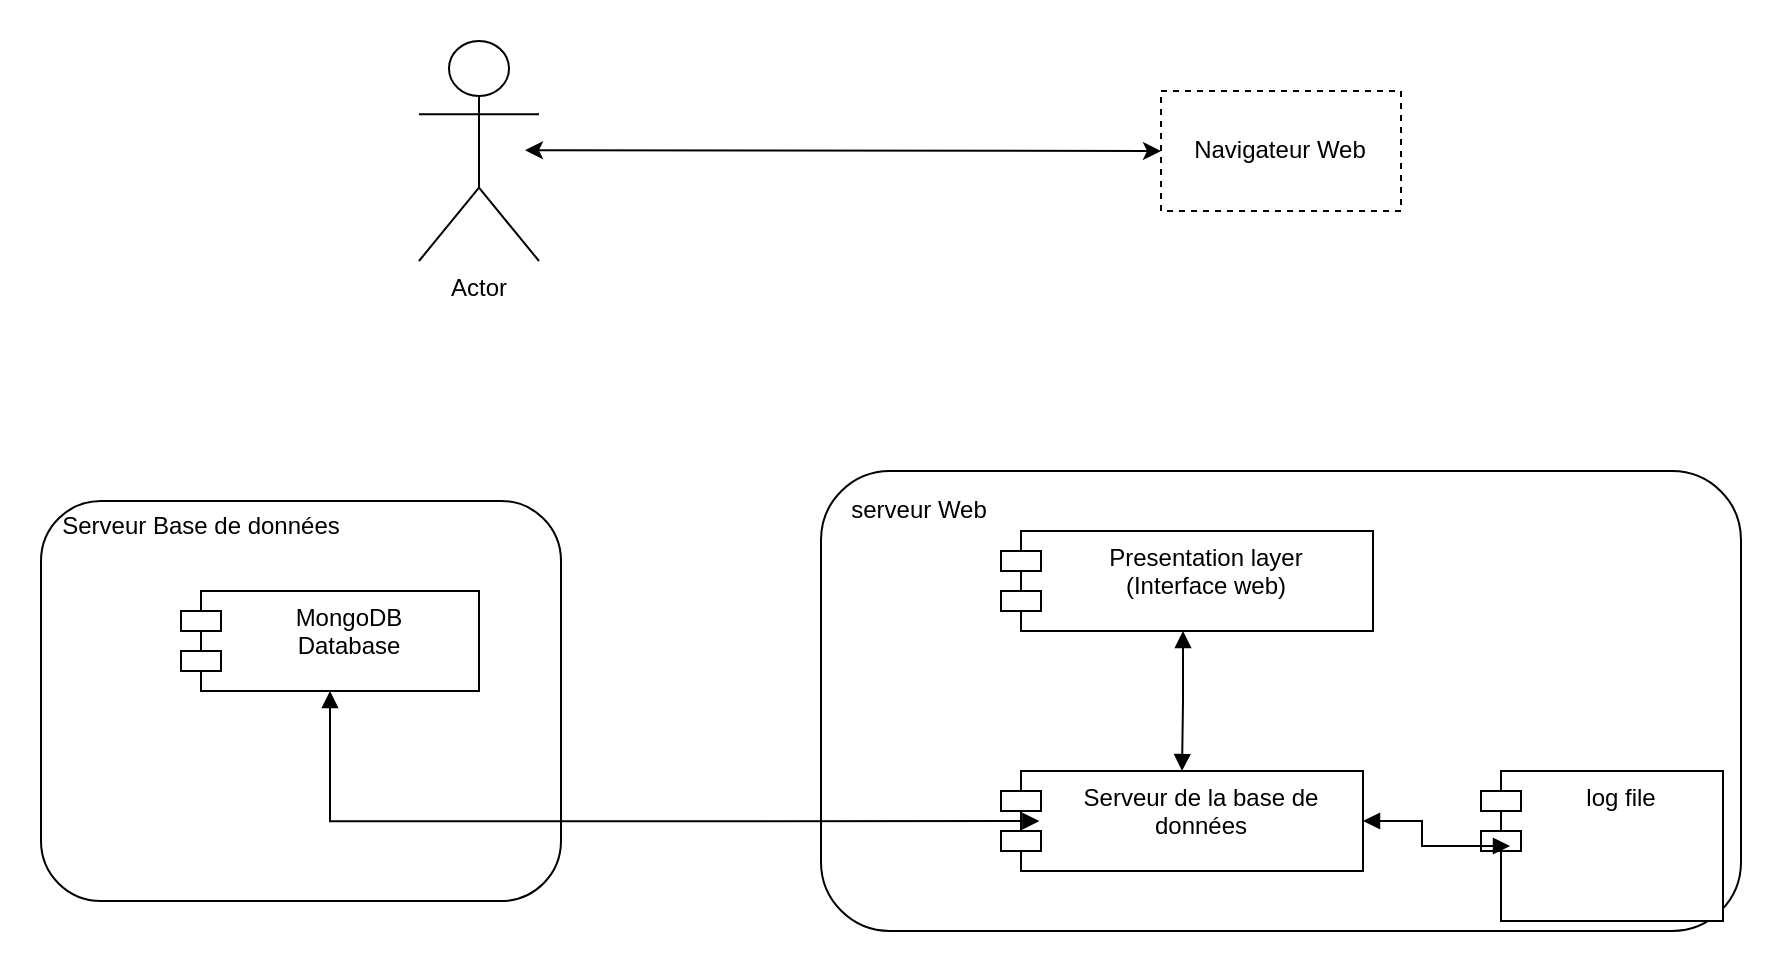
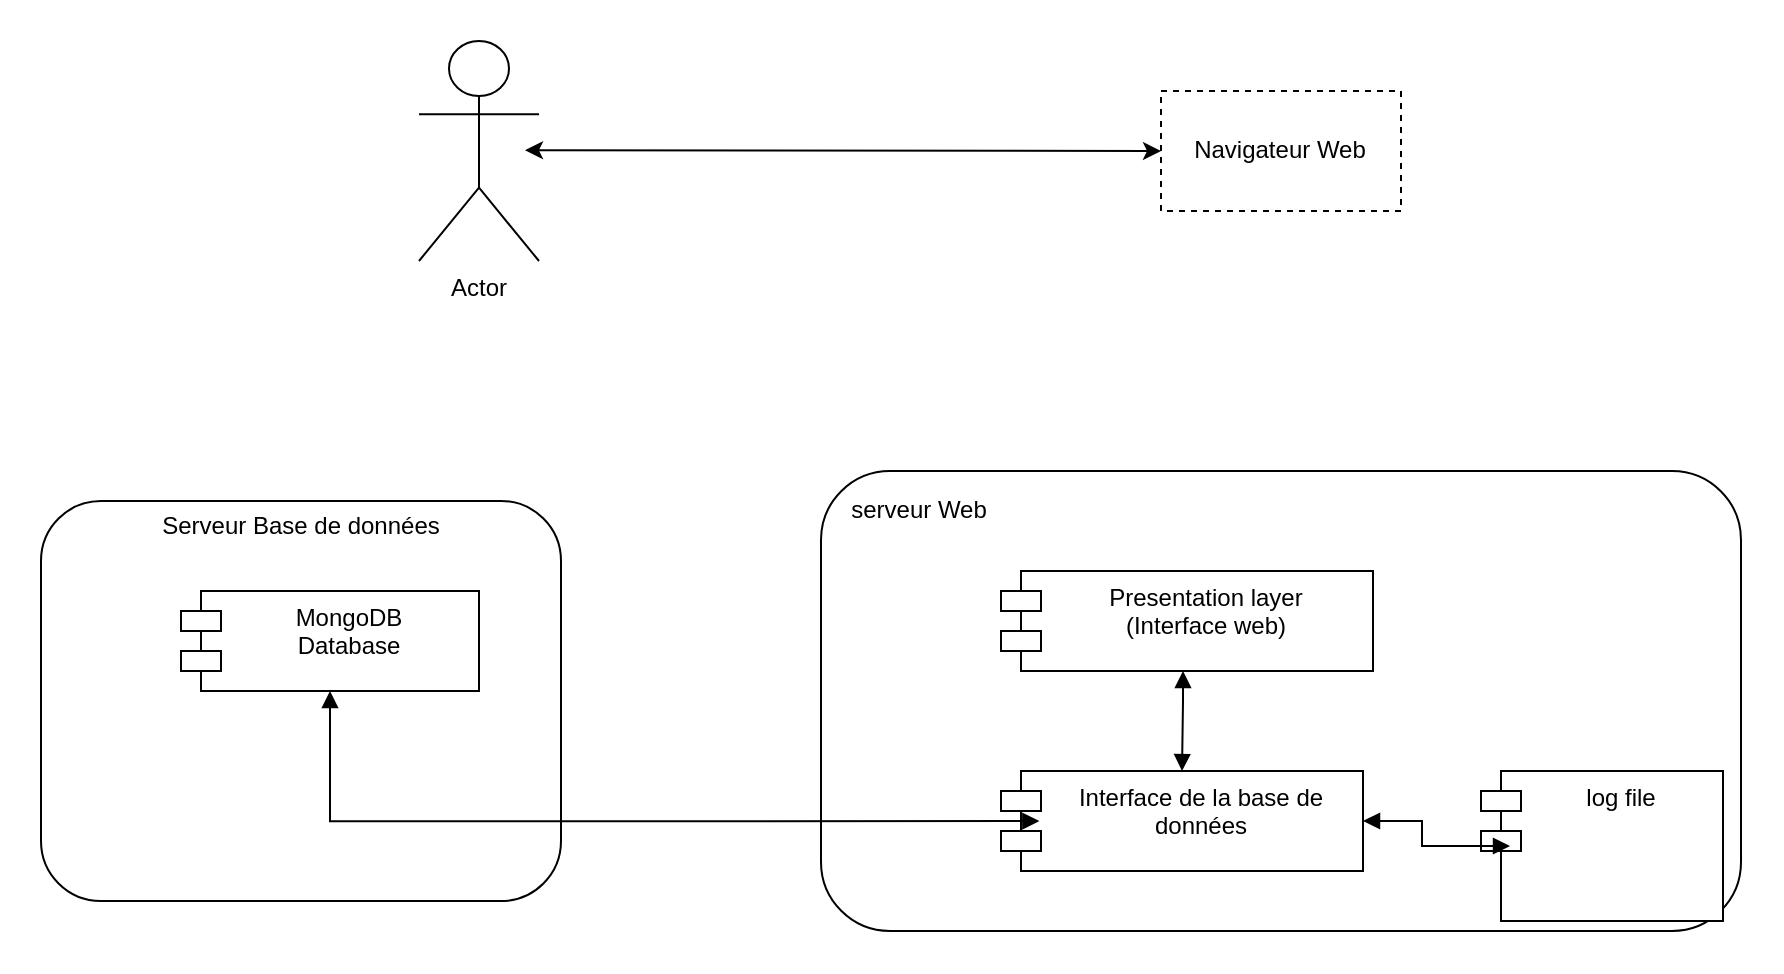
  <mxCell id="0" />
  <mxCell id="1" parent="0" />
  <mxCell id="2" value="Actor" style="shape=umlActor;verticalLabelPosition=bottom;verticalAlign=top;html=1;outlineConnect=0;" vertex="1" parent="1"><mxGeometry x="209" y="20" width="60" height="110" as="geometry" /></mxCell>
  <mxCell id="3" value="" style="endArrow=classic;startArrow=classic;html=1;entryX=0;entryY=0.5;entryDx=0;entryDy=0;" edge="1" parent="1" target="4"><mxGeometry width="50" height="50" relative="1" as="geometry"><mxPoint x="262" y="74.58" as="sourcePoint" /><mxPoint x="342" y="74.58" as="targetPoint" /></mxGeometry></mxCell>
  <mxCell id="4" value="Navigateur Web" style="rounded=0;whiteSpace=wrap;html=1;dashed=1;" vertex="1" parent="1"><mxGeometry x="580" y="45" width="120" height="60" as="geometry" /></mxCell>
  <mxCell id="5" value="" style="rounded=1;whiteSpace=wrap;html=1;fillColor=none;" vertex="1" parent="1"><mxGeometry x="410" y="235" width="460" height="230" as="geometry" /></mxCell>
  <mxCell id="6" value="" style="rounded=1;whiteSpace=wrap;html=1;fillColor=none;" vertex="1" parent="1"><mxGeometry x="20" y="250" width="260" height="200" as="geometry" /></mxCell>
  <mxCell id="7" value="serveur Web" style="text;html=1;strokeColor=none;fillColor=none;align=center;verticalAlign=middle;whiteSpace=wrap;rounded=0;" vertex="1" parent="1"><mxGeometry x="424" y="245" width="71" height="20" as="geometry" /></mxCell>
- <mxCell id="8" value="Serveur Base de données" style="text;html=1;strokeColor=none;fillColor=none;align=center;verticalAlign=middle;whiteSpace=wrap;rounded=0;" vertex="1" parent="1"><mxGeometry x="27" y="253" width="147" height="20" as="geometry" /></mxCell>
+ <mxCell id="8" value="Serveur Base de données" style="text;html=1;strokeColor=none;fillColor=none;align=center;verticalAlign=middle;whiteSpace=wrap;rounded=0;" vertex="1" parent="1"><mxGeometry x="77" y="253" width="147" height="20" as="geometry" /></mxCell>
  <mxCell id="9" style="edgeStyle=orthogonalEdgeStyle;rounded=0;orthogonalLoop=1;jettySize=auto;html=1;entryX=0.5;entryY=0;entryDx=0;entryDy=0;startArrow=block;startFill=1;endArrow=block;endFill=1;" edge="1" parent="1" source="10" target="13"><mxGeometry relative="1" as="geometry"><Array as="points"><mxPoint x="591" y="350" /><mxPoint x="591" y="350" /></Array></mxGeometry></mxCell>
- <mxCell id="10" value="Presentation layer&#10;(Interface web)" style="shape=module;align=left;spacingLeft=20;align=center;verticalAlign=top;" vertex="1" parent="1"><mxGeometry x="500" y="265" width="186" height="50" as="geometry" /></mxCell>
+ <mxCell id="10" value="Presentation layer&#10;(Interface web)" style="shape=module;align=left;spacingLeft=20;align=center;verticalAlign=top;" vertex="1" parent="1"><mxGeometry x="500" y="285" width="186" height="50" as="geometry" /></mxCell>
  <mxCell id="11" value="log file" style="shape=module;align=center;spacingLeft=20;align=center;verticalAlign=top;" vertex="1" parent="1"><mxGeometry x="740" y="385" width="121" height="75" as="geometry" /></mxCell>
  <mxCell id="12" style="edgeStyle=orthogonalEdgeStyle;rounded=0;orthogonalLoop=1;jettySize=auto;html=1;entryX=0.12;entryY=0.5;entryDx=0;entryDy=0;entryPerimeter=0;startArrow=block;startFill=1;endArrow=block;endFill=1;" edge="1" parent="1" source="13" target="11"><mxGeometry relative="1" as="geometry" /></mxCell>
- <mxCell id="13" value="Serveur de la base de&#10;données" style="shape=module;align=left;spacingLeft=20;align=center;verticalAlign=top;" vertex="1" parent="1"><mxGeometry x="500" y="385" width="181" height="50" as="geometry" /></mxCell>
+ <mxCell id="13" value="Interface de la base de&#10;données" style="shape=module;align=left;spacingLeft=20;align=center;verticalAlign=top;" vertex="1" parent="1"><mxGeometry x="500" y="385" width="181" height="50" as="geometry" /></mxCell>
  <mxCell id="14" style="edgeStyle=orthogonalEdgeStyle;rounded=0;orthogonalLoop=1;jettySize=auto;html=1;entryX=0.106;entryY=0.501;entryDx=0;entryDy=0;entryPerimeter=0;startArrow=block;startFill=1;endArrow=block;endFill=1;" edge="1" parent="1" source="15" target="13"><mxGeometry relative="1" as="geometry"><Array as="points"><mxPoint x="165" y="410" /></Array></mxGeometry></mxCell>
  <mxCell id="15" value="MongoDB&#10;Database" style="shape=module;align=left;spacingLeft=20;align=center;verticalAlign=top;" vertex="1" parent="1"><mxGeometry x="90" y="295" width="149" height="50" as="geometry" /></mxCell>
